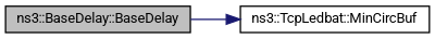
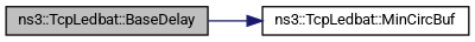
  digraph {
    rankdir=LR
    fontname=Roboto
    node [color=black fontname=Roboto fontsize=10 shape=record style=filled]
-   n1 [fillcolor=grey75 fontcolor=black height=0.2 label="ns3::BaseDelay::BaseDelay" width=0.4]
+   n1 [fillcolor=grey75 fontcolor=black height=0.2 label="ns3::TcpLedbat::BaseDelay" width=0.4]
    n2 [fillcolor=white height=0.2 label="ns3::TcpLedbat::MinCircBuf" width=0.4]
    n1 -> n2 [color=midnightblue fontname=Roboto fontsize=10 labelfontname=Helvetica labelfontsize=10 style=solid]
  }
